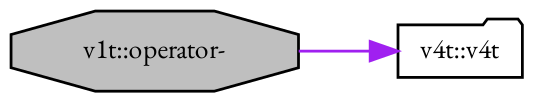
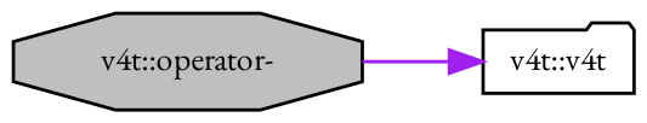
  digraph {
    rankdir=LR
    fontname="EB Garamond"
    node [color=black fontname="EB Garamond" fontsize=10 style=filled]
-   n1 [fillcolor=grey75 fontcolor=black height=0.2 label="v1t::operator-" shape=octagon width=0.4]
+   n1 [fillcolor=grey75 fontcolor=black height=0.2 label="v4t::operator-" shape=octagon width=0.4]
    n2 [fillcolor=white height=0.2 label="v4t::v4t" shape=folder width=0.4]
    n1 -> n2 [color=purple fontname="EB Garamond" fontsize=10 labelfontname=Helvetica labelfontsize=10 style=solid]
  }
